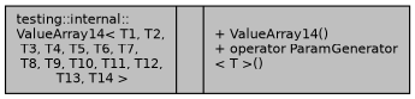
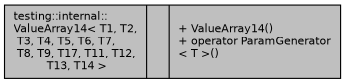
  digraph {
    rankdir=LR
-   n1 [color=black fillcolor=grey75 fontcolor=black fontname=Helvetica fontsize=10 height=0.2 label="{testing::internal::\lValueArray14\< T1, T2,\l T3, T4, T5, T6, T7,\l T8, T9, T10, T11, T12,\l T13, T14 \>\n||+ ValueArray14()\l+ operator ParamGenerator\l\< T \>()\l}" shape=record style=filled width=0.4]
+   n1 [color=black fillcolor=grey75 fontcolor=black fontname=Helvetica fontsize=10 height=0.2 label="{testing::internal::\lValueArray14\< T1, T2,\l T3, T4, T5, T6, T7,\l T8, T9, T17, T11, T12,\l T13, T14 \>\n||+ ValueArray14()\l+ operator ParamGenerator\l\< T \>()\l}" shape=record style=filled width=0.4]
  }
